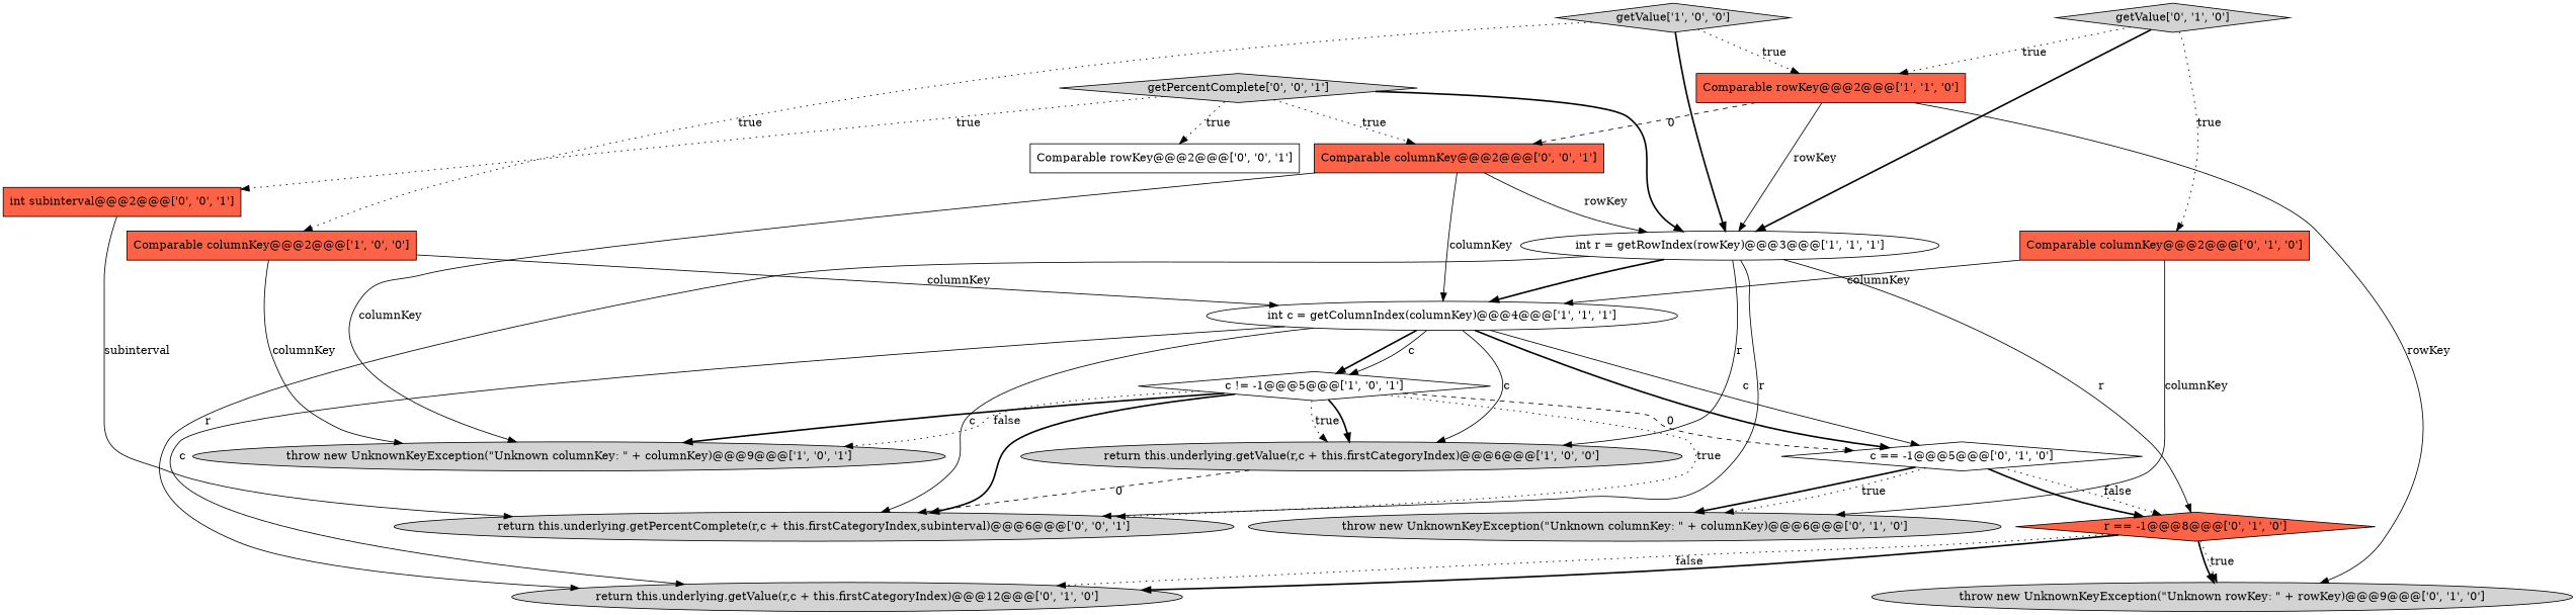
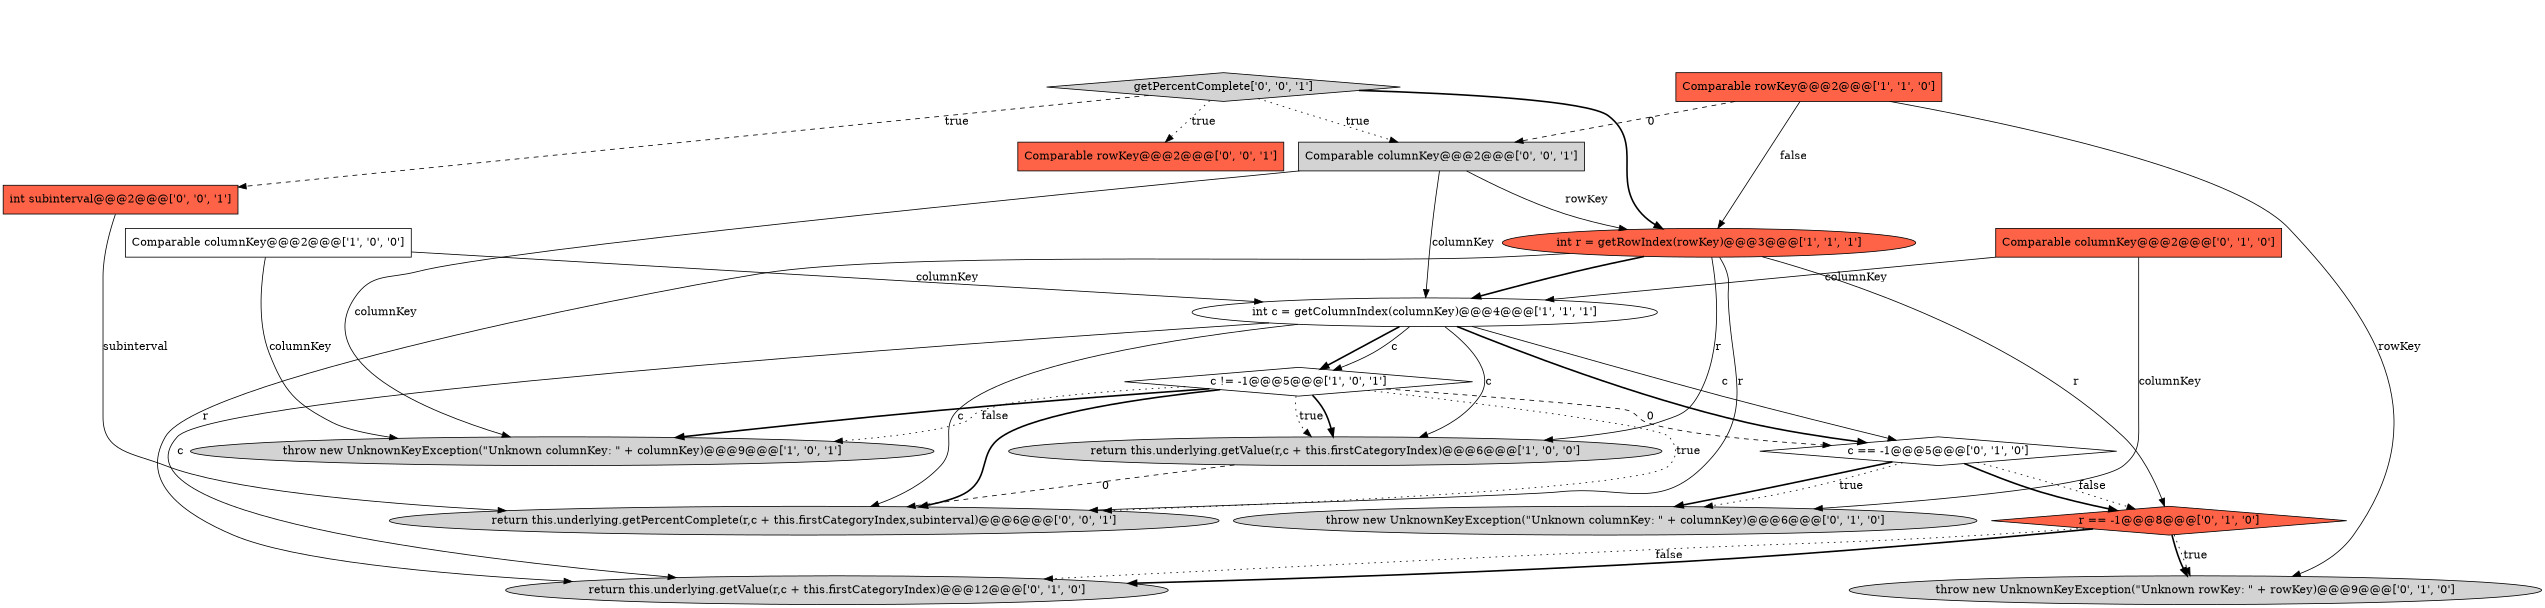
  digraph {
    node [fillcolor=lightgray shape=ellipse style=filled]
    edge [style=solid]
    n1 [fillcolor=white label="c == -1@@@5@@@['0', '1', '0']" shape=diamond]
    n2 [label="throw new UnknownKeyException(\"Unknown columnKey: \" + columnKey)@@@6@@@['0', '1', '0']"]
    n3 [fillcolor=tomato label="r == -1@@@8@@@['0', '1', '0']" shape=diamond]
    n4 [label="return this.underlying.getValue(r,c + this.firstCategoryIndex)@@@12@@@['0', '1', '0']"]
    n5 [label="throw new UnknownKeyException(\"Unknown rowKey: \" + rowKey)@@@9@@@['0', '1', '0']"]
    n6 [fillcolor=tomato label="int subinterval@@@2@@@['0', '0', '1']" shape=box]
    n7 [label="return this.underlying.getPercentComplete(r,c + this.firstCategoryIndex,subinterval)@@@6@@@['0', '0', '1']"]
-   n8 [fillcolor=white label="int r = getRowIndex(rowKey)@@@3@@@['1', '1', '1']"]
+   n8 [fillcolor=tomato label="int r = getRowIndex(rowKey)@@@3@@@['1', '1', '1']"]
    n9 [fillcolor=white label="int c = getColumnIndex(columnKey)@@@4@@@['1', '1', '1']"]
    n10 [label="return this.underlying.getValue(r,c + this.firstCategoryIndex)@@@6@@@['1', '0', '0']"]
    n11 [fillcolor=white label="c != -1@@@5@@@['1', '0', '1']" shape=diamond]
-   n12 [fillcolor=white label="Comparable rowKey@@@2@@@['0', '0', '1']" shape=box]
+   n12 [fillcolor=tomato label="Comparable rowKey@@@2@@@['0', '0', '1']" shape=box]
    n13 [label="getPercentComplete['0', '0', '1']" shape=diamond]
-   n14 [fillcolor=tomato label="Comparable columnKey@@@2@@@['0', '0', '1']" shape=box]
+   n14 [label="Comparable columnKey@@@2@@@['0', '0', '1']" shape=box]
    n15 [label="throw new UnknownKeyException(\"Unknown columnKey: \" + columnKey)@@@9@@@['1', '0', '1']"]
    n16 [fillcolor=tomato label="Comparable columnKey@@@2@@@['0', '1', '0']" shape=box]
-   n17 [label="getValue['1', '0', '0']" shape=diamond]
    n18 [fillcolor=tomato label="Comparable rowKey@@@2@@@['1', '1', '0']" shape=box]
-   n19 [fillcolor=tomato label="Comparable columnKey@@@2@@@['1', '0', '0']" shape=box]
-   n20 [label="getValue['0', '1', '0']" shape=diamond]
+   n19 [fillcolor=white label="Comparable columnKey@@@2@@@['1', '0', '0']" shape=box]
    n1 -> n2 [style=bold]
    n1 -> n2 [label=true style=dotted]
    n1 -> n3 [label=false style=dotted]
    n1 -> n3 [style=bold]
    n3 -> n4 [style=bold]
    n3 -> n4 [label=false style=dotted]
    n3 -> n5 [style=bold]
    n3 -> n5 [label=true style=dotted]
    n6 -> n7 [label=subinterval]
    n8 -> n3 [label=r]
    n8 -> n4 [label=r]
    n8 -> n7 [label=r]
    n8 -> n9 [style=bold]
    n8 -> n10 [label=r]
    n9 -> n1 [style=bold]
    n9 -> n1 [label=c]
    n9 -> n4 [label=c]
    n9 -> n7 [label=c]
    n9 -> n10 [label=c]
    n9 -> n11 [style=bold]
    n9 -> n11 [label=c]
    n10 -> n7 [label=0 style=dashed]
    n11 -> n1 [label=0 style=dashed]
    n11 -> n7 [style=bold]
    n11 -> n7 [label=true style=dotted]
    n11 -> n10 [label=true style=dotted]
    n11 -> n10 [style=bold]
    n11 -> n15 [style=bold]
    n11 -> n15 [label=false style=dotted]
-   n13 -> n6 [label=true style=dotted]
+   n13 -> n6 [label=true style=dashed]
    n13 -> n8 [style=bold]
    n13 -> n12 [label=true style=dotted]
    n13 -> n14 [label=true style=dotted]
    n14 -> n8 [label=rowKey]
    n14 -> n9 [label=columnKey]
    n14 -> n15 [label=columnKey]
    n16 -> n2 [label=columnKey]
    n16 -> n9 [label=columnKey]
-   n17 -> n8 [style=bold]
-   n17 -> n18 [label=true style=dotted]
-   n17 -> n19 [label=true style=dotted]
    n18 -> n5 [label=rowKey]
-   n18 -> n8 [label=rowKey]
+   n18 -> n8 [label=false]
    n18 -> n14 [label=0 style=dashed]
    n19 -> n9 [label=columnKey]
    n19 -> n15 [label=columnKey]
-   n20 -> n8 [style=bold]
-   n20 -> n16 [label=true style=dotted]
-   n20 -> n18 [label=true style=dotted]
  }
